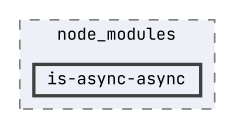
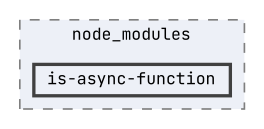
  digraph {
    compound=true
    fontname="JetBrains Mono"
-   n1 [color=grey25 fillcolor="#edf0f7" fontname="JetBrains Mono" fontsize=10 height=0.2 label="is-async-async" shape=box style="filled,bold" width=0.4]
+   n1 [color=grey25 fillcolor="#edf0f7" fontname="JetBrains Mono" fontsize=10 height=0.2 label="is-async-function" shape=box style="filled,bold" width=0.4]
    subgraph cluster_1 {
      bgcolor="#edf0f7"
      fontsize=10
      label=node_modules
      pencolor=grey50
      style="filled,dashed"
      n1
    }
  }
